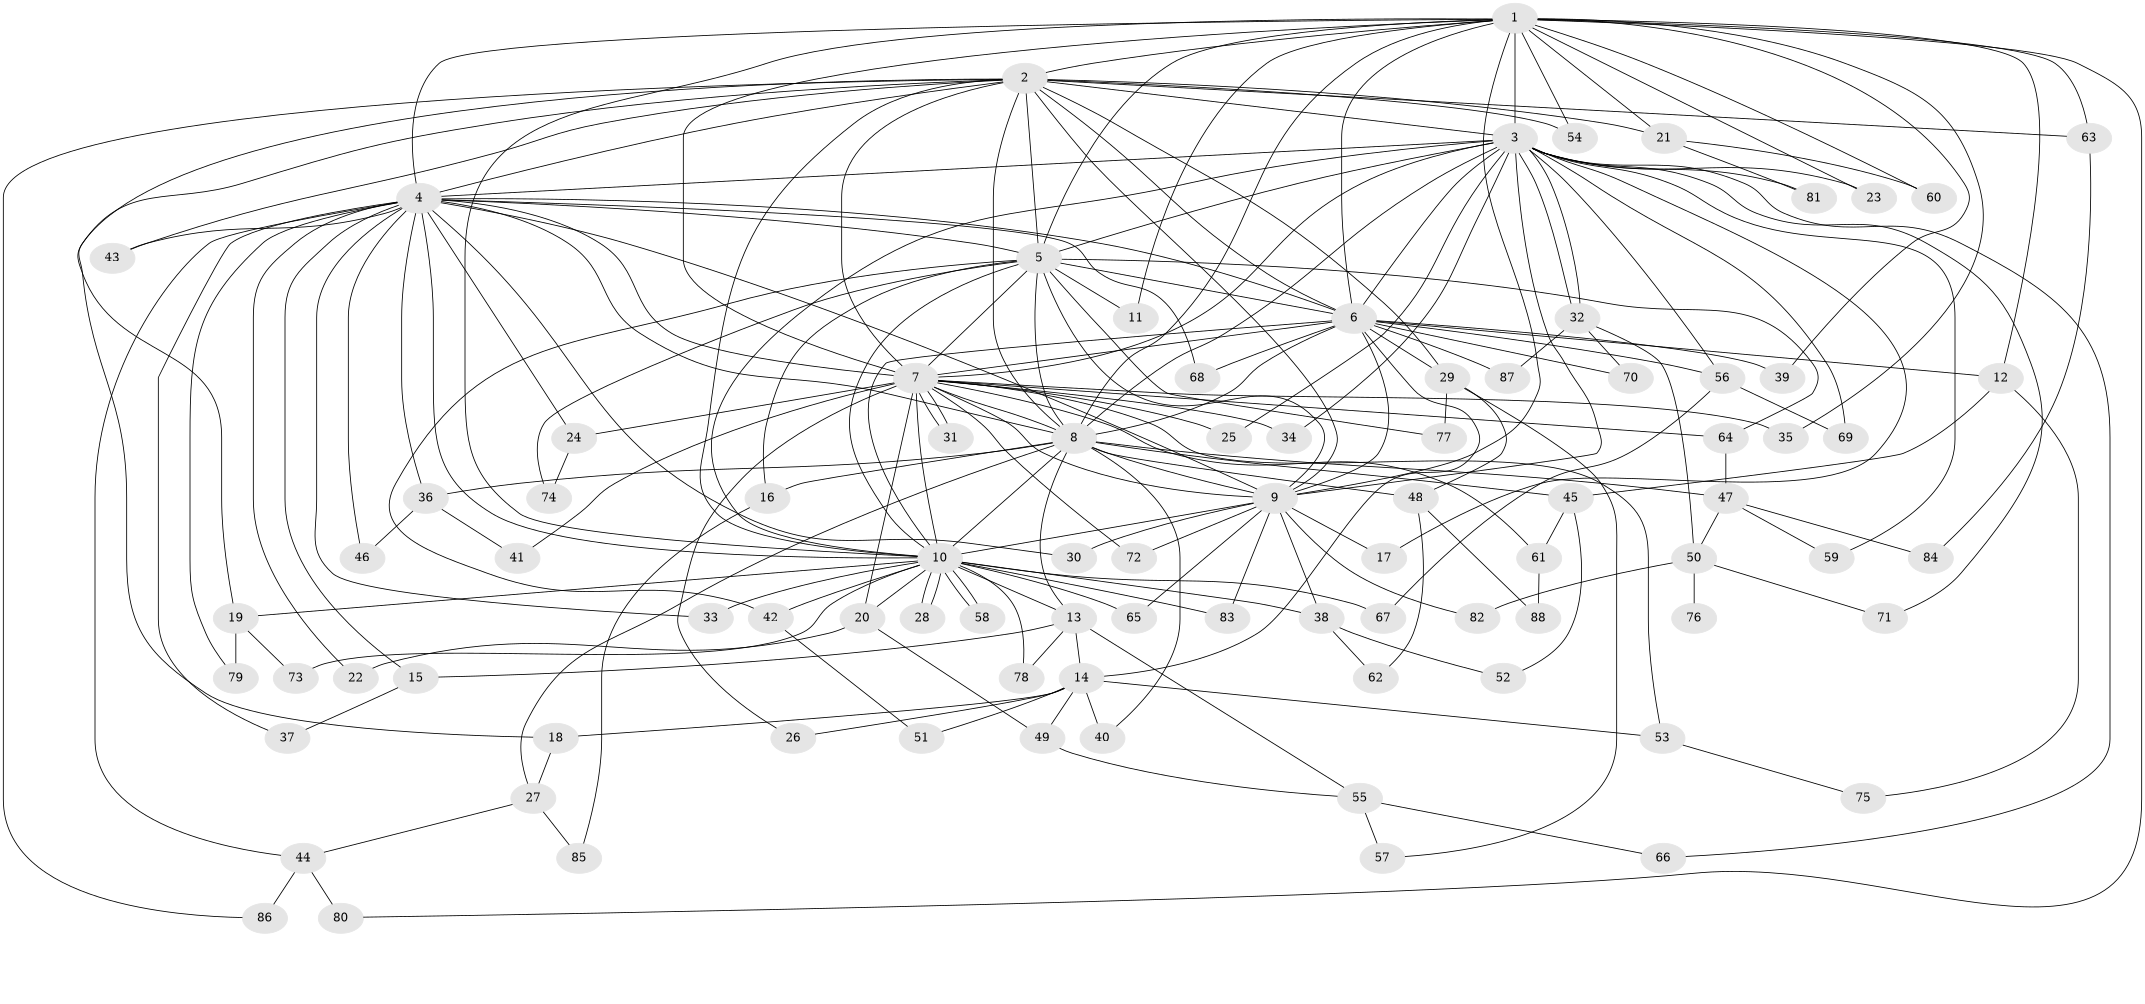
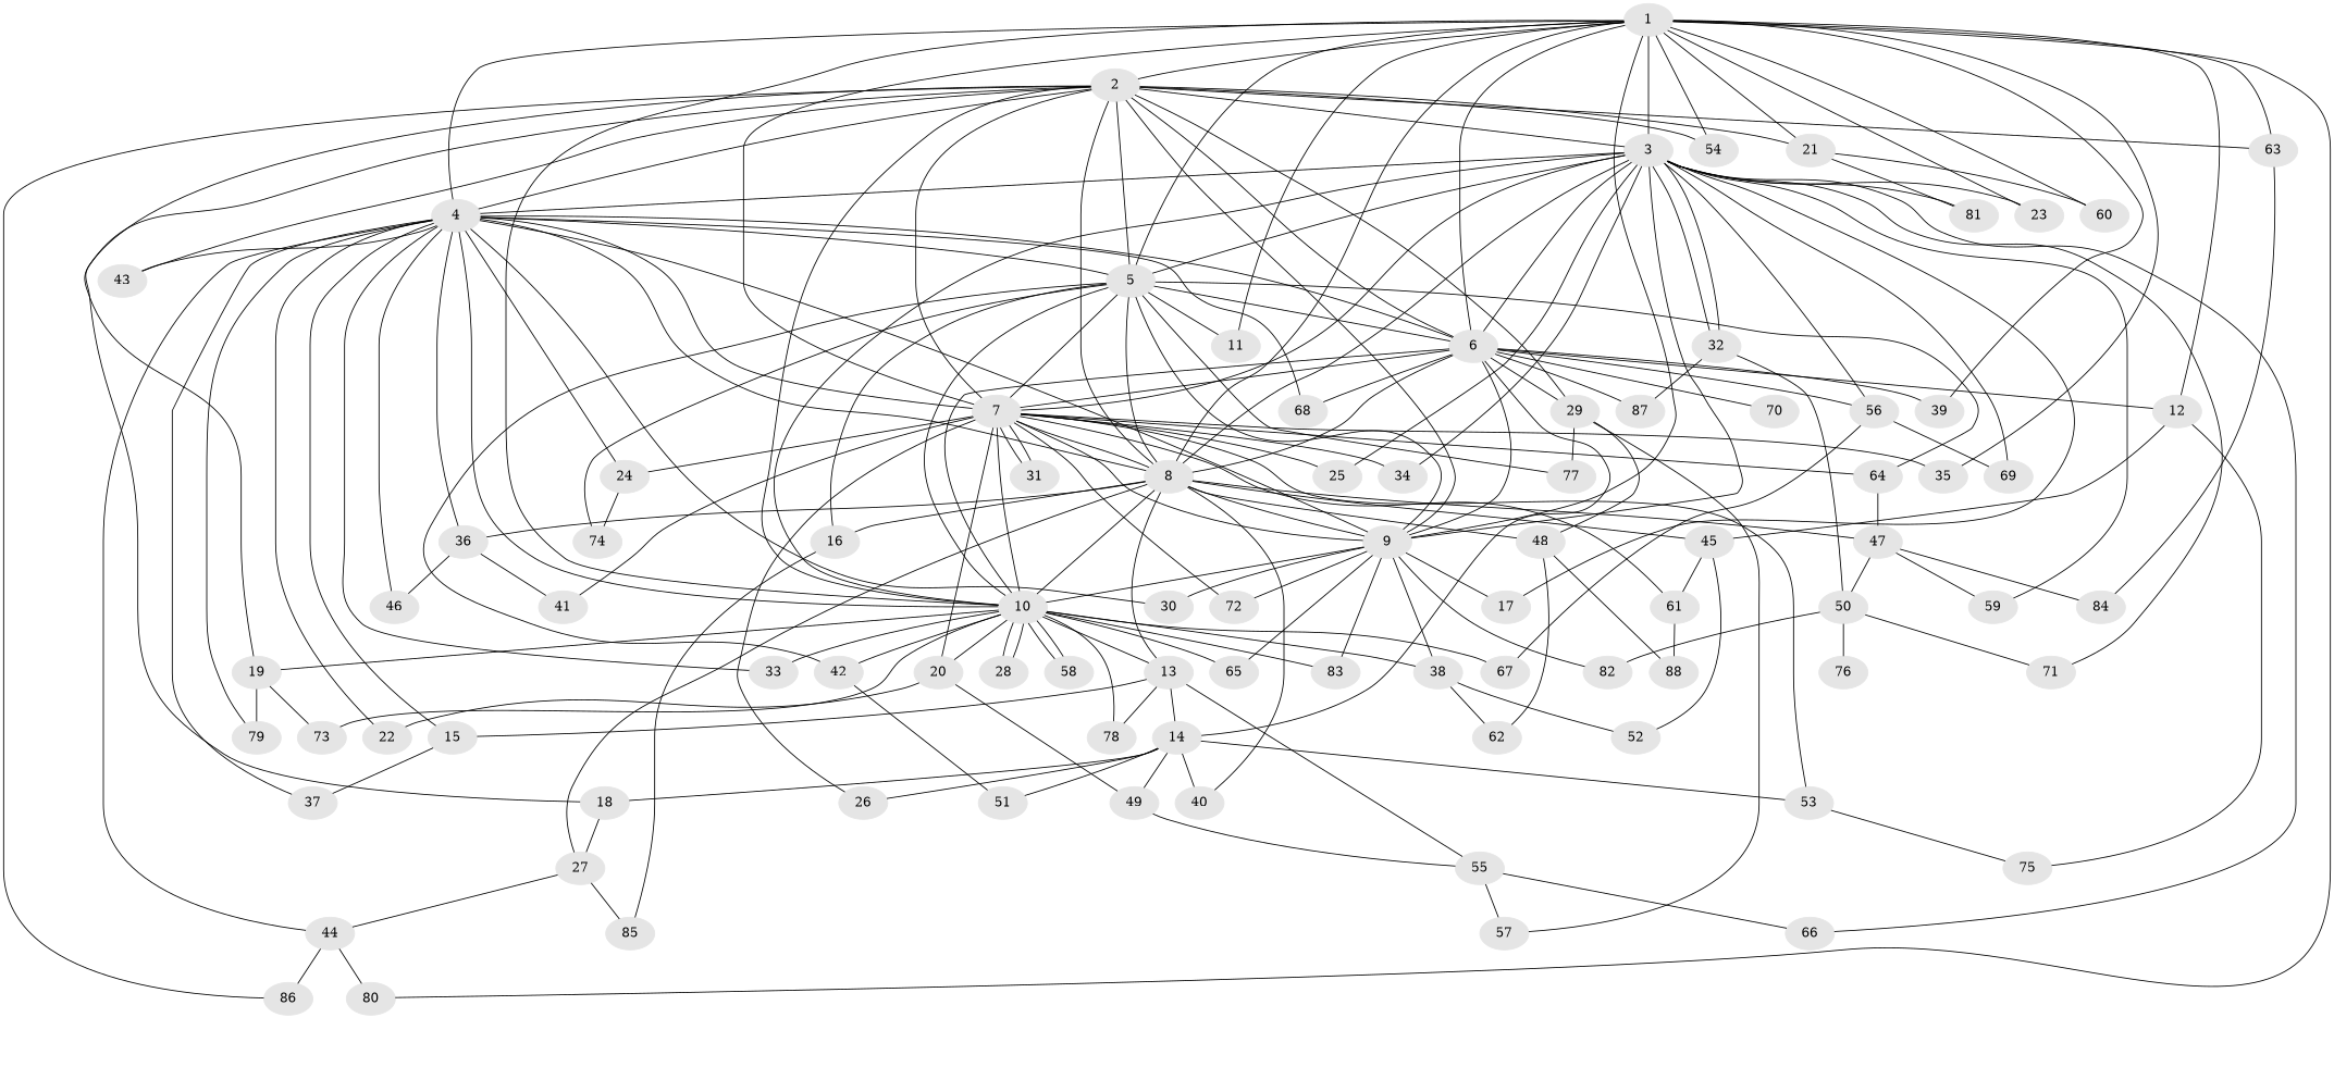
  graph {
    node [color=gray90 style=filled]
    1
    2
    3
    4
    5
    6
    7
    8
    9
    10
    11
    12
    21
    23
    35
    39
    54
    60
    63
    80
    18
    19
    29
    43
    86
    17
    25
    32
    34
    56
    59
    66
    69
    71
    81
    15
    22
    24
    30
    33
    36
    37
    44
    46
    68
    79
    16
    42
    64
    74
    77
    14
    70
    87
    20
    26
    31
    41
    53
    61
    72
    47
    13
    27
    40
    45
    48
    38
    65
    82
    83
    28
    58
    67
    73
    78
    75
    84
    57
    50
    85
    51
    49
    88
    55
    52
    62
    76
    1 -- 2
    1 -- 3
    1 -- 4
    1 -- 5
    1 -- 6
    1 -- 7
    1 -- 8
    1 -- 9
    1 -- 10
    1 -- 11
    1 -- 12
    1 -- 21
    1 -- 23
    1 -- 35
    1 -- 39
    1 -- 54
    1 -- 60
    1 -- 63
    1 -- 80
    2 -- 3
    2 -- 4
    2 -- 5
    2 -- 6
    2 -- 7
    2 -- 8
    2 -- 9
    2 -- 10
    2 -- 21
    2 -- 54
    2 -- 63
    2 -- 18
    2 -- 19
    2 -- 29
    2 -- 43
    2 -- 86
    3 -- 4
    3 -- 5
    3 -- 6
    3 -- 7
    3 -- 8
    3 -- 9
    3 -- 10
    3 -- 23
    3 -- 17
    3 -- 25
    3 -- 32
    3 -- 32
    3 -- 34
    3 -- 56
    3 -- 59
    3 -- 66
    3 -- 69
    3 -- 71
    3 -- 81
    4 -- 5
    4 -- 6
    4 -- 7
    4 -- 8
    4 -- 9
    4 -- 10
    4 -- 43
    4 -- 15
    4 -- 22
    4 -- 24
    4 -- 30
    4 -- 33
    4 -- 36
    4 -- 37
    4 -- 44
    4 -- 46
    4 -- 68
    4 -- 79
    5 -- 6
    5 -- 7
    5 -- 8
    5 -- 9
    5 -- 10
    5 -- 11
    5 -- 16
    5 -- 42
    5 -- 64
    5 -- 74
    5 -- 77
    6 -- 7
    6 -- 8
    6 -- 9
    6 -- 10
    6 -- 12
    6 -- 39
    6 -- 29
    6 -- 56
    6 -- 68
    6 -- 14
    6 -- 70
    6 -- 87
    7 -- 8
    7 -- 9
    7 -- 10
    7 -- 35
    7 -- 25
    7 -- 34
    7 -- 24
    7 -- 64
    7 -- 20
    7 -- 26
    7 -- 31
    7 -- 31
    7 -- 41
    7 -- 53
    7 -- 61
    7 -- 72
    8 -- 9
    8 -- 10
    8 -- 36
    8 -- 16
    8 -- 47
    8 -- 13
    8 -- 27
    8 -- 40
    8 -- 45
    8 -- 48
    9 -- 10
    9 -- 17
    9 -- 30
    9 -- 72
    9 -- 38
    9 -- 65
    9 -- 82
    9 -- 83
    10 -- 19
    10 -- 33
    10 -- 42
    10 -- 20
    10 -- 13
    10 -- 38
    10 -- 65
    10 -- 83
    10 -- 28
    10 -- 28
    10 -- 58
    10 -- 58
    10 -- 67
    10 -- 73
    10 -- 78
    12 -- 45
    12 -- 75
    21 -- 60
    21 -- 81
    63 -- 84
    18 -- 27
    19 -- 79
    19 -- 73
    29 -- 77
    29 -- 48
    29 -- 57
-   32 -- 70
    32 -- 87
    32 -- 50
    56 -- 69
    56 -- 67
    15 -- 37
    24 -- 74
    36 -- 46
    36 -- 41
    44 -- 80
    44 -- 86
    16 -- 85
    42 -- 51
    64 -- 47
    14 -- 18
    14 -- 26
    14 -- 53
    14 -- 40
    14 -- 51
    14 -- 49
    20 -- 22
    20 -- 49
    53 -- 75
    61 -- 88
    47 -- 59
    47 -- 84
    47 -- 50
    13 -- 15
    13 -- 14
    13 -- 78
    13 -- 55
    27 -- 44
    27 -- 85
    45 -- 61
    45 -- 52
    48 -- 88
    48 -- 62
    38 -- 52
    38 -- 62
    50 -- 71
    50 -- 82
    50 -- 76
    49 -- 55
    55 -- 66
    55 -- 57
  }
